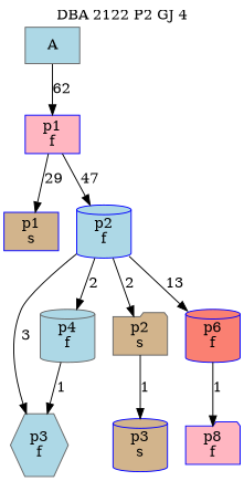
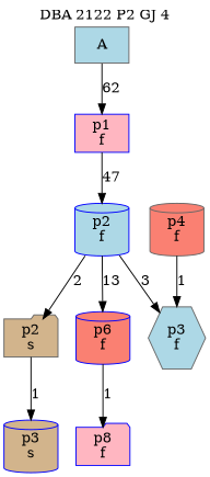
  digraph {
    label=" DBA 2122 P2 GJ 4 "
    labelloc=tl
    rankdir=TB
    node [color=blue fillcolor=lightblue shape=cylinder style=filled]
    n1 [color=gray40 label=A shape=box]
    n2 [fillcolor=lightpink label="p1\nf" shape=box]
-   n3 [fillcolor=tan label="p1\ns" shape=box]
    n4 [label="p2\nf"]
    n5 [color=gray40 label="p3\nf" shape=hexagon]
-   n6 [color=gray40 label="p4\nf"]
+   n6 [color=gray40 fillcolor=salmon label="p4\nf"]
    n7 [color=gray40 fillcolor=tan label="p2\ns" shape=folder]
    n8 [fillcolor=salmon label="p6\nf"]
    n9 [fillcolor=tan label="p3\ns"]
    n10 [fillcolor=lightpink label="p8\nf" shape=folder]
    n1 -> n2 [label=62]
-   n2 -> n3 [label=29]
    n2 -> n4 [label=47]
    n4 -> n5 [label=3]
-   n4 -> n6 [label=2]
    n4 -> n7 [label=2]
    n4 -> n8 [label=13]
    n6 -> n5 [label=1]
    n7 -> n9 [label=1]
    n8 -> n10 [label=1]
  }
